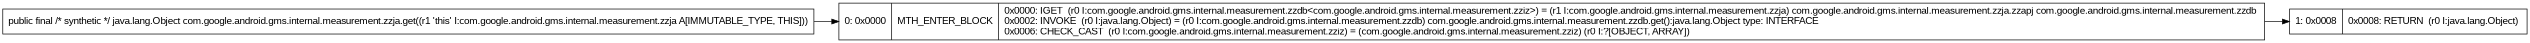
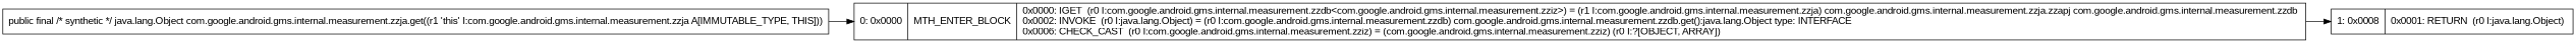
  digraph {
    rankdir=LR
    fontname="Liberation Sans"
    node [shape=record fontname="Liberation Sans"]
    edge [fontname="Liberation Sans"]
    n1 [label="{0\:\ 0x0000|MTH_ENTER_BLOCK\l|0x0000: IGET  (r0 I:com.google.android.gms.internal.measurement.zzdb\<com.google.android.gms.internal.measurement.zziz\>) = (r1 I:com.google.android.gms.internal.measurement.zzja) com.google.android.gms.internal.measurement.zzja.zzapj com.google.android.gms.internal.measurement.zzdb \l0x0002: INVOKE  (r0 I:java.lang.Object) = (r0 I:com.google.android.gms.internal.measurement.zzdb) com.google.android.gms.internal.measurement.zzdb.get():java.lang.Object type: INTERFACE \l0x0006: CHECK_CAST  (r0 I:com.google.android.gms.internal.measurement.zziz) = (com.google.android.gms.internal.measurement.zziz) (r0 I:?[OBJECT, ARRAY]) \l}"]
-   n2 [label="{1\:\ 0x0008|0x0008: RETURN  (r0 I:java.lang.Object) \l}"]
+   n2 [label="{1\:\ 0x0008|0x0001: RETURN  (r0 I:java.lang.Object) \l}"]
    n3 [label="{public final \/* synthetic *\/ java.lang.Object com.google.android.gms.internal.measurement.zzja.get((r1 'this' I:com.google.android.gms.internal.measurement.zzja A[IMMUTABLE_TYPE, THIS])) }"]
    n1 -> n2
    n3 -> n1
  }
